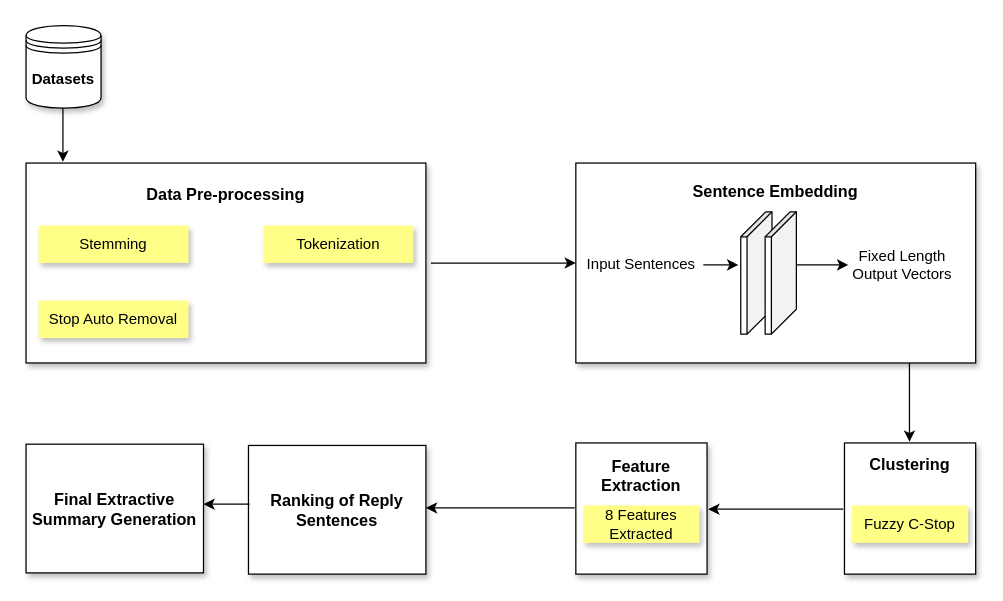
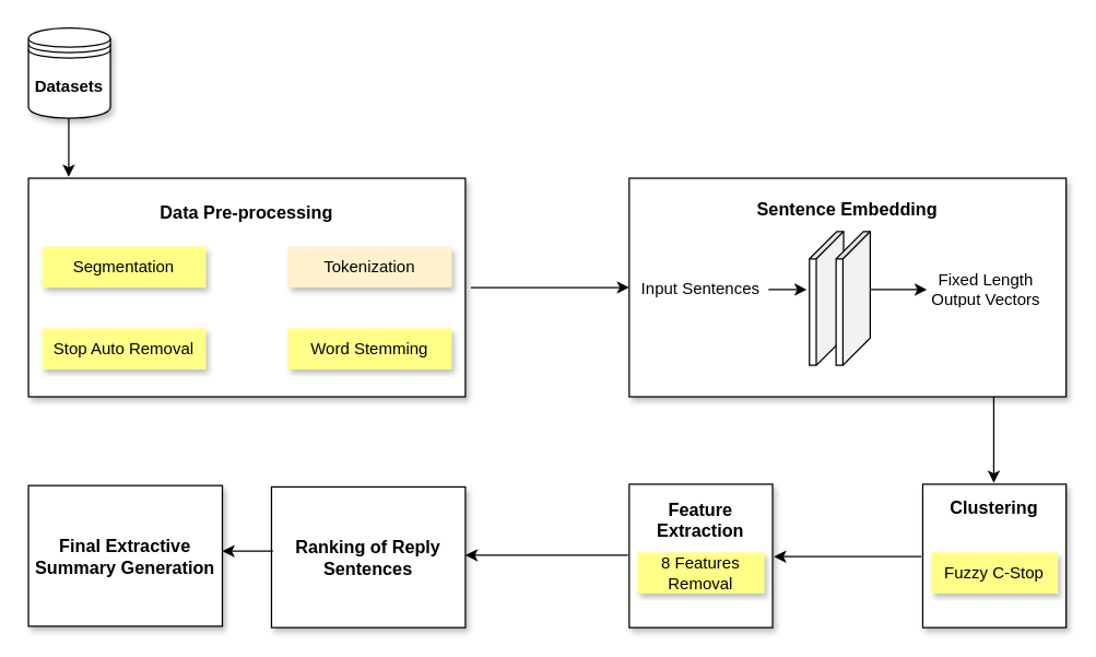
  <mxCell id="0" />
  <mxCell id="1" parent="0" />
  <mxCell id="2" value="&lt;b&gt;Datasets&lt;/b&gt;" style="shape=datastore;whiteSpace=wrap;html=1;rounded=0;shadow=1;" vertex="1" parent="1"><mxGeometry x="20" y="20" width="60" height="66" as="geometry" /></mxCell>
  <mxCell id="3" value="&lt;b&gt;&lt;font style=&quot;font-size: 13px;&quot;&gt;Data Pre-processing&lt;/font&gt;&lt;/b&gt;&lt;div&gt;&lt;div&gt;&lt;font size=&quot;3&quot;&gt;&lt;br&gt;&lt;/font&gt;&lt;/div&gt;&lt;div&gt;&lt;font size=&quot;3&quot;&gt;&lt;br&gt;&lt;/font&gt;&lt;/div&gt;&lt;div&gt;&lt;font size=&quot;3&quot;&gt;&lt;br&gt;&lt;/font&gt;&lt;/div&gt;&lt;div&gt;&lt;font size=&quot;3&quot;&gt;&lt;br&gt;&lt;/font&gt;&lt;/div&gt;&lt;div&gt;&lt;font size=&quot;3&quot;&gt;&lt;br&gt;&lt;/font&gt;&lt;/div&gt;&lt;div&gt;&lt;br&gt;&lt;/div&gt;&lt;/div&gt;" style="rounded=0;whiteSpace=wrap;html=1;shadow=1;" vertex="1" parent="1"><mxGeometry x="20" y="130" width="320" height="160" as="geometry" /></mxCell>
  <mxCell id="4" value="&lt;font style=&quot;font-size: 13px;&quot;&gt;&lt;b style=&quot;&quot;&gt;Sentence Embedding&lt;/b&gt;&lt;/font&gt;&lt;div&gt;&lt;font style=&quot;font-size: 14px;&quot;&gt;&lt;b&gt;&lt;br&gt;&lt;/b&gt;&lt;/font&gt;&lt;/div&gt;&lt;div&gt;&lt;font style=&quot;font-size: 14px;&quot;&gt;&lt;b&gt;&lt;br&gt;&lt;/b&gt;&lt;/font&gt;&lt;/div&gt;&lt;div&gt;&lt;span style=&quot;font-size: 14px; background-color: initial;&quot;&gt;&lt;br&gt;&lt;/span&gt;&lt;/div&gt;&lt;div&gt;&lt;br&gt;&lt;/div&gt;&lt;div&gt;&lt;br&gt;&lt;/div&gt;&lt;div&gt;&lt;font style=&quot;font-size: 14px;&quot;&gt;&lt;b&gt;&lt;br&gt;&lt;/b&gt;&lt;/font&gt;&lt;/div&gt;&lt;div&gt;&lt;font style=&quot;font-size: 14px;&quot;&gt;&lt;b&gt;&lt;br&gt;&lt;/b&gt;&lt;/font&gt;&lt;/div&gt;" style="rounded=0;whiteSpace=wrap;html=1;fillColor=default;fillStyle=auto;gradientColor=none;gradientDirection=west;shadow=1;" vertex="1" parent="1"><mxGeometry x="460" y="130" width="320" height="160" as="geometry" /></mxCell>
- <mxCell id="5" value="Stemming" style="rounded=0;whiteSpace=wrap;html=1;fillColor=#ffff88;strokeColor=none;shadow=1;" vertex="1" parent="1"><mxGeometry x="30" y="180" width="120" height="30" as="geometry" /></mxCell>
- <mxCell id="6" value="Tokenization" style="rounded=0;whiteSpace=wrap;html=1;fillColor=#ffff88;strokeColor=none;shadow=1;" vertex="1" parent="1"><mxGeometry x="210" y="180" width="120" height="30" as="geometry" /></mxCell>
+ <mxCell id="5" value="Segmentation" style="rounded=0;whiteSpace=wrap;html=1;fillColor=#ffff88;strokeColor=none;shadow=1;" vertex="1" parent="1"><mxGeometry x="30" y="180" width="120" height="30" as="geometry" /></mxCell>
+ <mxCell id="6" value="Tokenization" style="rounded=0;whiteSpace=wrap;html=1;fillColor=#fff2cc;strokeColor=none;shadow=1;" vertex="1" parent="1"><mxGeometry x="210" y="180" width="120" height="30" as="geometry" /></mxCell>
  <mxCell id="7" value="Stop Auto Removal" style="rounded=0;whiteSpace=wrap;html=1;fillColor=#ffff88;strokeColor=none;glass=0;shadow=1;" vertex="1" parent="1"><mxGeometry x="30" y="240" width="120" height="30" as="geometry" /></mxCell>
+ <mxCell id="8" value="Word Stemming" style="rounded=0;whiteSpace=wrap;html=1;fillColor=#ffff88;strokeColor=none;shadow=1;" vertex="1" parent="1"><mxGeometry x="210" y="240" width="120" height="30" as="geometry" /></mxCell>
  <mxCell id="9" value="&lt;font style=&quot;font-size: 13px;&quot;&gt;&lt;b style=&quot;&quot;&gt;Clustering&lt;/b&gt;&lt;/font&gt;&lt;div&gt;&lt;b&gt;&lt;font size=&quot;3&quot;&gt;&lt;br&gt;&lt;/font&gt;&lt;/b&gt;&lt;/div&gt;&lt;div&gt;&lt;b&gt;&lt;font size=&quot;3&quot;&gt;&lt;br&gt;&lt;/font&gt;&lt;/b&gt;&lt;div&gt;&lt;font size=&quot;3&quot; style=&quot;&quot;&gt;&lt;b&gt;&lt;br&gt;&lt;/b&gt;&lt;/font&gt;&lt;/div&gt;&lt;div&gt;&lt;br&gt;&lt;/div&gt;&lt;/div&gt;" style="whiteSpace=wrap;html=1;aspect=fixed;shadow=1;" vertex="1" parent="1"><mxGeometry x="675" y="354" width="105" height="105" as="geometry" /></mxCell>
  <mxCell id="10" value="Fuzzy C-Stop" style="rounded=0;whiteSpace=wrap;html=1;fillColor=#ffff88;strokeColor=none;gradientColor=none;shadow=1;" vertex="1" parent="1"><mxGeometry x="681" y="404" width="93" height="30" as="geometry" /></mxCell>
  <mxCell id="11" value="&lt;div&gt;&lt;b style=&quot;&quot;&gt;&lt;font style=&quot;font-size: 13px;&quot;&gt;Feature Extraction&lt;/font&gt;&lt;/b&gt;&lt;/div&gt;&lt;div&gt;&lt;b&gt;&lt;font size=&quot;3&quot;&gt;&lt;br&gt;&lt;/font&gt;&lt;/b&gt;&lt;div&gt;&lt;font size=&quot;3&quot; style=&quot;&quot;&gt;&lt;b&gt;&lt;br&gt;&lt;/b&gt;&lt;/font&gt;&lt;/div&gt;&lt;div&gt;&lt;br&gt;&lt;/div&gt;&lt;/div&gt;" style="whiteSpace=wrap;html=1;aspect=fixed;shadow=1;" vertex="1" parent="1"><mxGeometry x="460" y="354" width="105" height="105" as="geometry" /></mxCell>
- <mxCell id="12" value="8 Features Extracted" style="rounded=0;whiteSpace=wrap;html=1;fillColor=#ffff88;strokeColor=none;gradientColor=none;shadow=1;" vertex="1" parent="1"><mxGeometry x="466" y="404" width="93" height="30" as="geometry" /></mxCell>
+ <mxCell id="12" value="8 Features Removal" style="rounded=0;whiteSpace=wrap;html=1;fillColor=#ffff88;strokeColor=none;gradientColor=none;shadow=1;" vertex="1" parent="1"><mxGeometry x="466" y="404" width="93" height="30" as="geometry" /></mxCell>
  <mxCell id="13" value="&lt;b style=&quot;&quot;&gt;&lt;font style=&quot;font-size: 13px;&quot;&gt;Final Extractive Summary Generation&lt;/font&gt;&lt;/b&gt;" style="rounded=0;whiteSpace=wrap;html=1;gradientColor=none;shadow=1;" vertex="1" parent="1"><mxGeometry x="20" y="355" width="142" height="103" as="geometry" /></mxCell>
  <mxCell id="14" value="&lt;b style=&quot;&quot;&gt;&lt;font style=&quot;font-size: 13px;&quot;&gt;Ranking of Reply Sentences&lt;/font&gt;&lt;/b&gt;" style="rounded=0;whiteSpace=wrap;html=1;shadow=1;" vertex="1" parent="1"><mxGeometry x="198" y="356" width="142" height="103" as="geometry" /></mxCell>
  <mxCell id="15" value="" style="shape=cube;whiteSpace=wrap;html=1;boundedLbl=1;backgroundOutline=1;darkOpacity=0.05;darkOpacity2=0.1;direction=east;rotation=90;" vertex="1" parent="1"><mxGeometry x="555.5" y="205.5" width="98" height="25" as="geometry" /></mxCell>
  <mxCell id="16" value="" style="shape=cube;whiteSpace=wrap;html=1;boundedLbl=1;backgroundOutline=1;darkOpacity=0.05;darkOpacity2=0.1;direction=east;rotation=90;" vertex="1" parent="1"><mxGeometry x="575" y="205.5" width="98" height="25" as="geometry" /></mxCell>
  <mxCell id="17" value="" style="endArrow=classic;html=1;entryX=0;entryY=0.5;entryDx=0;entryDy=0;" edge="1" parent="1" target="4"><mxGeometry width="50" height="50" relative="1" as="geometry"><mxPoint x="344" y="210" as="sourcePoint" /><mxPoint x="412" y="210" as="targetPoint" /></mxGeometry></mxCell>
  <mxCell id="18" value="" style="endArrow=classic;html=1;" edge="1" parent="1"><mxGeometry width="50" height="50" relative="1" as="geometry"><mxPoint x="49.5" y="86" as="sourcePoint" /><mxPoint x="49.5" y="129" as="targetPoint" /></mxGeometry></mxCell>
  <mxCell id="19" value="" style="endArrow=classic;html=1;" edge="1" parent="1"><mxGeometry width="50" height="50" relative="1" as="geometry"><mxPoint x="727" y="290" as="sourcePoint" /><mxPoint x="727" y="353" as="targetPoint" /></mxGeometry></mxCell>
  <mxCell id="20" value="" style="endArrow=classic;html=1;" edge="1" parent="1"><mxGeometry width="50" height="50" relative="1" as="geometry"><mxPoint x="674" y="407" as="sourcePoint" /><mxPoint x="566" y="407" as="targetPoint" /></mxGeometry></mxCell>
  <mxCell id="21" value="" style="endArrow=classic;html=1;" edge="1" parent="1"><mxGeometry width="50" height="50" relative="1" as="geometry"><mxPoint x="459" y="406" as="sourcePoint" /><mxPoint x="340" y="406" as="targetPoint" /></mxGeometry></mxCell>
  <mxCell id="22" value="" style="endArrow=classic;html=1;" edge="1" parent="1"><mxGeometry width="50" height="50" relative="1" as="geometry"><mxPoint x="199" y="403" as="sourcePoint" /><mxPoint x="162" y="403" as="targetPoint" /></mxGeometry></mxCell>
  <mxCell id="23" value="Input Sentences" style="text;html=1;strokeColor=none;fillColor=none;align=center;verticalAlign=middle;whiteSpace=wrap;overflow=hidden;" vertex="1" parent="1"><mxGeometry x="466" y="200.5" width="93" height="20" as="geometry" /></mxCell>
  <mxCell id="24" value="Fixed Length Output Vectors" style="text;html=1;strokeColor=none;fillColor=none;align=center;verticalAlign=middle;whiteSpace=wrap;overflow=hidden;" vertex="1" parent="1"><mxGeometry x="675" y="195.25" width="93" height="30.5" as="geometry" /></mxCell>
  <mxCell id="25" value="" style="endArrow=classic;html=1;" edge="1" parent="1"><mxGeometry width="50" height="50" relative="1" as="geometry"><mxPoint x="637" y="211.5" as="sourcePoint" /><mxPoint x="678" y="211.5" as="targetPoint" /></mxGeometry></mxCell>
  <mxCell id="26" value="" style="endArrow=classic;html=1;" edge="1" parent="1"><mxGeometry width="50" height="50" relative="1" as="geometry"><mxPoint x="562" y="211.5" as="sourcePoint" /><mxPoint x="590" y="211.5" as="targetPoint" /></mxGeometry></mxCell>
